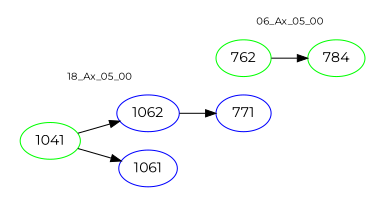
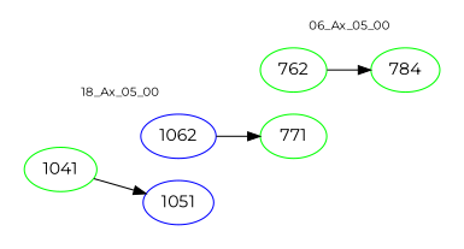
  digraph {
    fontname=Montserrat
    rankdir=LR
    node [color=green fontname=Montserrat]
    edge [color=black fontname=Montserrat]
    n1 [label=1041]
-   n2 [color=blue label=1061]
+   n2 [color=blue label=1051]
    n3 [color=blue label=1062]
    n4 [label=762]
-   n5 [color=blue label=771]
+   n5 [label=771]
    n6 [label=784]
    subgraph cluster_1 {
      color=white
      fontsize=10
      label="18_Ax_05_00"
      n1
      n2
      n3
    }
    subgraph cluster_2 {
      color=white
      fontsize=10
      label="06_Ax_05_00"
      n4
      n5
      n6
    }
    n1 -> n2
-   n1 -> n3
    n3 -> n5
    n4 -> n6
  }
